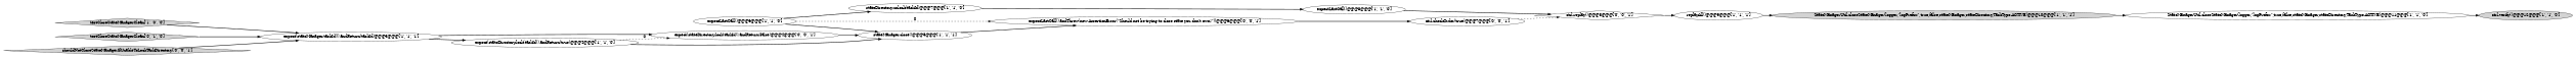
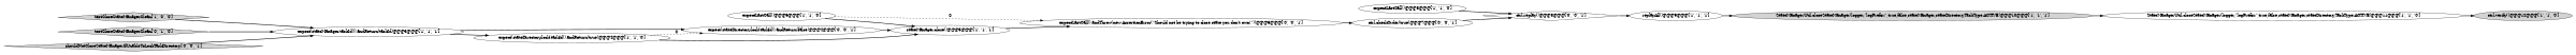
  digraph {
    rankdir=LR
    node [fillcolor=white shape=ellipse style=filled]
    edge [style=bold]
    n1 [fillcolor=lightgray label="StateManagerUtil.closeStateManager(logger,\"logPrefix:\",true,false,stateManager,stateDirectory,TaskType.ACTIVE)@@@10@@@['1', '1', '1']"]
    n2 [label="StateManagerUtil.closeStateManager(logger,\"logPrefix:\",true,false,stateManager,stateDirectory,TaskType.ACTIVE)@@@11@@@['1', '1', '0']"]
    n3 [fillcolor=lightgray label="ctrl.verify()@@@12@@@['1', '1', '0']"]
    n4 [fillcolor=lightgray label="testCloseStateManagerClean['1', '0', '0']" shape=diamond]
    n5 [label="expect(stateManager.taskId()).andReturn(taskId)@@@3@@@['1', '1', '1']"]
    n6 [label="expect(stateDirectory.lock(taskId)).andReturn(false)@@@4@@@['0', '0', '1']"]
    n7 [label="expect(stateDirectory.lock(taskId)).andReturn(true)@@@4@@@['1', '1', '0']"]
    n8 [label="expectLastCall()@@@6@@@['1', '1', '0']"]
-   n9 [label="stateDirectory.unlock(taskId)@@@7@@@['1', '1', '0']"]
    n10 [label="expectLastCall().andThrow(new AssertionError(\"Should not be trying to close state you don't own!\"))@@@6@@@['0', '0', '1']"]
    n11 [label="stateManager.close()@@@5@@@['1', '1', '1']"]
    n12 [label="expectLastCall()@@@8@@@['1', '1', '0']"]
    n13 [label="ctrl.checkOrder(true)@@@7@@@['0', '0', '1']"]
    n14 [label="ctrl.replay()@@@8@@@['0', '0', '1']" shape=diamond]
    n15 [label="replayAll()@@@9@@@['1', '1', '1']"]
    n16 [fillcolor=lightgray label="testCloseStateManagerClean['0', '1', '0']" shape=diamond]
    n17 [fillcolor=lightgray label="shouldNotCloseStateManagerIfUnableToLockTaskDirectory['0', '0', '1']" shape=diamond]
    n1 -> n2
    n2 -> n3
    n4 -> n5
    n5 -> n6
    n5 -> n7
    n6 -> n11
    n7 -> n6 [label=0 style=dashed]
    n7 -> n11
-   n8 -> n9
    n8 -> n10 [label=0 style=dashed]
    n8 -> n11
-   n9 -> n12
    n10 -> n13
    n11 -> n10
    n12 -> n14
-   n13 -> n14 [style=dashed]
+   n13 -> n14
    n14 -> n15
    n15 -> n1
    n16 -> n5
    n17 -> n5
  }
